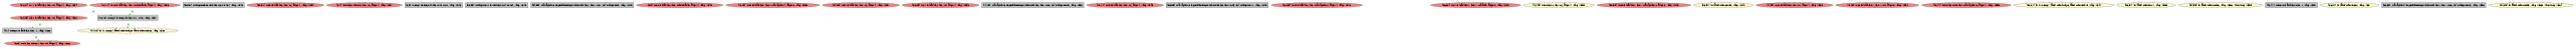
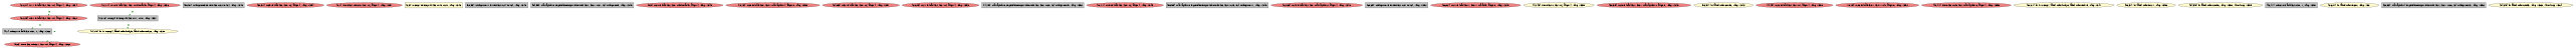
  digraph {
    node [fillcolor=lightcoral shape=ellipse style=filled]
    edge [color=forestgreen fontcolor=forestgreen style=dotted]
    n1 [label="[20/21]  %17 = load i32, i32* %i, align 4, !dbg !1334"]
    n2 [fillcolor=grey label="[13/16]  %cmp4 = icmp ult i32 %17, %18, !dbg !1337" shape=rectangle]
    n3 [fillcolor=lemonchiffon label="[14/15]  br i1 %cmp4, label %for.body5, label %for.end22, !dbg !1338"]
    n4 [label="[22/23]  %31 = load i32, i32* %i, align 4, !dbg !1362"]
    n5 [fillcolor=grey label="[4/7]  %inc21 = add i32 %31, 1, !dbg !1362" shape=rectangle]
    n6 [label="[5/6]  store i32 %inc21, i32* %i, align 4, !dbg !1362"]
    n7 [fillcolor=grey label="[50/51]  %idxprom9 = zext i32 %22 to i64, !dbg !1348" shape=rectangle]
    n8 [label="[30/31]  %29 = load i32, i32* %j, align 4, !dbg !1354"]
    n9 [label="[0/1]  store i32 %inc18, i32* %j, align 4, !dbg !1357"]
-   n10 [fillcolor=grey label="[2/3]  %cmp7 = icmp ult i32 %19, %20, !dbg !1346" shape=rectangle]
+   n10 [fillcolor=lemonchiffon label="[2/3]  %cmp7 = icmp ult i32 %19, %20, !dbg !1346" shape=rectangle]
    n11 [fillcolor=grey label="[52/53]  %idxprom11 = zext i32 %24 to i64, !dbg !1348" shape=rectangle]
    n12 [fillcolor=grey label="[54/55]  %arrayidx10 = getelementptr inbounds i32*, i32** %21, i64 %idxprom9, !dbg !1348" shape=rectangle]
    n13 [label="[8/9]  %20 = load i32, i32* %hsize.addr, align 4, !dbg !1345"]
    n14 [label="[72/73]  %28 = load i32*, i32** %arrayidx14, align 8, !dbg !1352"]
    n15 [label="[64/65]  %30 = load i32, i32* %j, align 4, !dbg !1357"]
    n16 [label="[28/29]  %27 = load i32, i32* %i, align 4, !dbg !1353"]
    n17 [fillcolor=grey label="[74/75]  %arrayidx16 = getelementptr inbounds i32, i32* %28, i64 %idxprom15, !dbg !1352" shape=rectangle]
    n18 [label="[10/11]  %19 = load i32, i32* %j, align 4, !dbg !1343"]
    n19 [fillcolor=grey label="[58/59]  %arrayidx12 = getelementptr inbounds i32, i32* %23, i64 %idxprom11, !dbg !1348" shape=rectangle]
    n20 [label="[62/63]  %25 = load i32, i32* %arrayidx12, align 4, !dbg !1348"]
+   n21 [fillcolor=grey label="[68/69]  %idxprom13 = zext i32 %27 to i64, !dbg !1352" shape=rectangle]
    n22 [label="[66/67]  %21 = load i32**, i32*** %a.addr, align 8, !dbg !1348"]
    n23 [fillcolor=lemonchiffon label="[42/43]  store i32 0, i32* %j, align 4, !dbg !1339"]
    n24 [label="[38/39]  %23 = load i32*, i32** %arrayidx10, align 8, !dbg !1348"]
    n25 [fillcolor=lemonchiffon label="[56/57]  br label %for.cond6, !dbg !1342"]
    n26 [label="[44/45]  %22 = load i32, i32* %i, align 4, !dbg !1350"]
    n27 [label="[18/19]  %26 = load i32**, i32*** %b, align 8, !dbg !1352"]
    n28 [label="[12/17]  %18 = load i32, i32* %vsize.addr, align 4, !dbg !1336"]
    n29 [label="[40/41]  store i32 %25, i32* %arrayidx16, align 4, !dbg !1355"]
    n30 [fillcolor=lemonchiffon label="[60/61]  br i1 %cmp7, label %for.body8, label %for.end19, !dbg !1347"]
    n31 [fillcolor=lemonchiffon label="[36/37]  br label %for.inc17, !dbg !1356"]
    n32 [fillcolor=lemonchiffon label="[34/35]  br label %for.cond6, !dbg !1358, !llvm.loop !1359"]
    n33 [fillcolor=grey label="[46/47]  %inc18 = add i32 %30, 1, !dbg !1357" shape=rectangle]
    n34 [fillcolor=lemonchiffon label="[26/27]  br label %for.inc20, !dbg !1361"]
    n35 [fillcolor=grey label="[32/33]  %arrayidx14 = getelementptr inbounds i32*, i32** %26, i64 %idxprom13, !dbg !1352" shape=rectangle]
    n36 [fillcolor=lemonchiffon label="[24/25]  br label %for.cond3, !dbg !1363, !llvm.loop !1364"]
-   n1 -> n2 [label=T]
+   n1 -> n4 [label=T]
    n2 -> n3 [label=T]
    n4 -> n5 [label=T]
-   n5 -> n6 [label=T]
+   n4 -> n6 [label=T]
    n28 -> n2 [label=T]
  }
